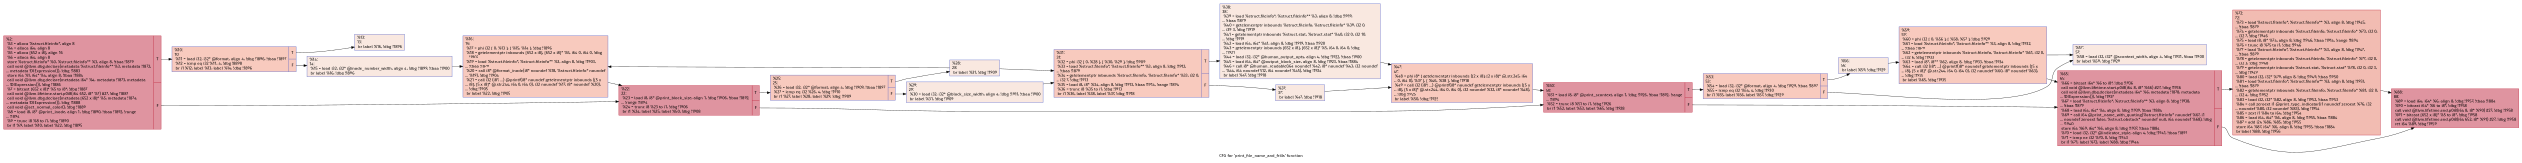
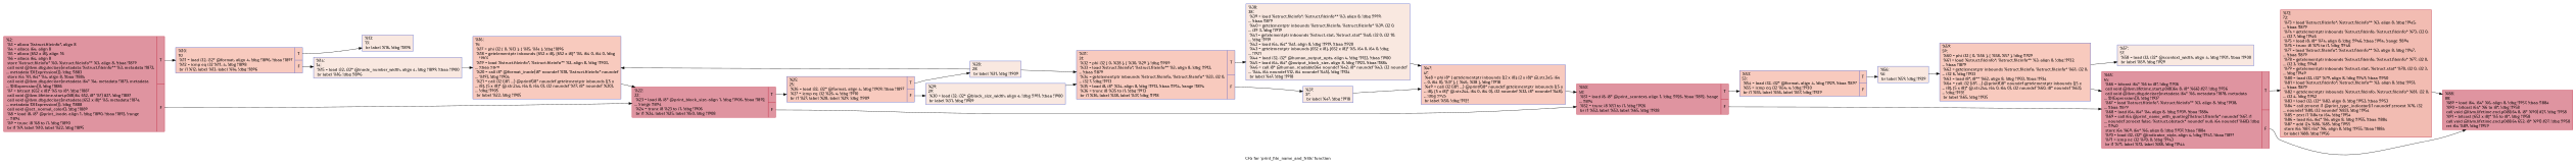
  digraph {
    fontname="Fira Sans"
    label="CFG for 'print_file_name_and_frills' function"
    rankdir=LR
    node [color="#3d50c3ff" fillcolor="#f1ccb870" fontname="Fira Sans" shape=record style=filled]
    edge [fontname="Fira Sans"]
    n1 [color="#b70d28ff" fillcolor="#b70d2870" label="{%2:\l  %3 = alloca %struct.fileinfo*, align 8\l  %4 = alloca i64, align 8\l  %5 = alloca [652 x i8], align 16\l  %6 = alloca i64, align 8\l  store %struct.fileinfo* %0, %struct.fileinfo** %3, align 8, !tbaa !1879\l  call void @llvm.dbg.declare(metadata %struct.fileinfo** %3, metadata !1872,\l... metadata !DIExpression()), !dbg !1883\l  store i64 %1, i64* %4, align 8, !tbaa !1884\l  call void @llvm.dbg.declare(metadata i64* %4, metadata !1873, metadata\l... !DIExpression()), !dbg !1886\l  %7 = bitcast [652 x i8]* %5 to i8*, !dbg !1887\l  call void @llvm.lifetime.start.p0i8(i64 652, i8* %7) #27, !dbg !1887\l  call void @llvm.dbg.declare(metadata [652 x i8]* %5, metadata !1874,\l... metadata !DIExpression()), !dbg !1888\l  call void @set_normal_color(), !dbg !1889\l  %8 = load i8, i8* @print_inode, align 1, !dbg !1890, !tbaa !1892, !range\l... !1894\l  %9 = trunc i8 %8 to i1, !dbg !1890\l  br i1 %9, label %10, label %22, !dbg !1895\l|{<s0>T|<s1>F}}"]
-   n2 [fillcolor="#ef886b70" label="{%10:\l10:                                               \l  %11 = load i32, i32* @format, align 4, !dbg !1896, !tbaa !1897\l  %12 = icmp eq i32 %11, 4, !dbg !8898\l  br i1 %12, label %13, label %14, !dbg !1896\l|{<s0>T|<s1>F}}"]
+   n2 [fillcolor="#ef886b70" label="{%10:\l10:                                               \l  %11 = load i32, i32* @format, align 4, !dbg !1896, !tbaa !1897\l  %12 = icmp eq i32 %11, 4, !dbg !1898\l  br i1 %12, label %13, label %14, !dbg !1896\l|{<s0>T|<s1>F}}"]
    n3 [color="#b70d28ff" fillcolor="#b70d2870" label="{%22:\l22:                                               \l  %23 = load i8, i8* @print_block_size, align 1, !dbg !1906, !tbaa !1892,\l... !range !1894\l  %24 = trunc i8 %23 to i1, !dbg !1906\l  br i1 %24, label %25, label %50, !dbg !1908\l|{<s0>T|<s1>F}}"]
    n4 [label="{%13:\l13:                                               \l  br label %16, !dbg !1896\l}"]
    n5 [label="{%14:\l14:                                               \l  %15 = load i32, i32* @inode_number_width, align 4, !dbg !1899, !tbaa !1900\l  br label %16, !dbg !1896\l}"]
    n6 [fillcolor="#ef886b70" label="{%25:\l25:                                               \l  %26 = load i32, i32* @format, align 4, !dbg !1909, !tbaa !1897\l  %27 = icmp eq i32 %26, 4, !dbg !1910\l  br i1 %27, label %28, label %29, !dbg !1909\l|{<s0>T|<s1>F}}"]
    n7 [color="#b70d28ff" fillcolor="#b70d2870" label="{%50:\l50:                                               \l  %51 = load i8, i8* @print_scontext, align 1, !dbg !1926, !tbaa !1892, !range\l... !1894\l  %52 = trunc i8 %51 to i1, !dbg !1926\l  br i1 %52, label %53, label %65, !dbg !1928\l|{<s0>T|<s1>F}}"]
    n8 [fillcolor="#ef886b70" label="{%16:\l16:                                               \l  %17 = phi i32 [ 0, %13 ], [ %15, %14 ], !dbg !1896\l  %18 = getelementptr inbounds [652 x i8], [652 x i8]* %5, i64 0, i64 0, !dbg\l... !1902\l  %19 = load %struct.fileinfo*, %struct.fileinfo** %3, align 8, !dbg !1903,\l... !tbaa !1879\l  %20 = call i8* @format_inode(i8* noundef %18, %struct.fileinfo* noundef\l... %19), !dbg !1904\l  %21 = call i32 (i8*, ...) @printf(i8* noundef getelementptr inbounds ([5 x\l... i8], [5 x i8]* @.str.244, i64 0, i64 0), i32 noundef %17, i8* noundef %20),\l... !dbg !1905\l  br label %22, !dbg !1905\l}"]
    n9 [label="{%28:\l28:                                               \l  br label %31, !dbg !1909\l}"]
    n10 [label="{%29:\l29:                                               \l  %30 = load i32, i32* @block_size_width, align 4, !dbg !1911, !tbaa !1900\l  br label %31, !dbg !1909\l}"]
    n11 [fillcolor="#ef886b70" label="{%53:\l53:                                               \l  %54 = load i32, i32* @format, align 4, !dbg !1929, !tbaa !1897\l  %55 = icmp eq i32 %54, 4, !dbg !1930\l  br i1 %55, label %56, label %57, !dbg !1929\l|{<s0>T|<s1>F}}"]
    n12 [color="#b70d28ff" fillcolor="#b70d2870" label="{%65:\l65:                                               \l  %66 = bitcast i64* %6 to i8*, !dbg !1936\l  call void @llvm.lifetime.start.p0i8(i64 8, i8* %66) #27, !dbg !1936\l  call void @llvm.dbg.declare(metadata i64* %6, metadata !1878, metadata\l... !DIExpression()), !dbg !1937\l  %67 = load %struct.fileinfo*, %struct.fileinfo** %3, align 8, !dbg !1938,\l... !tbaa !1879\l  %68 = load i64, i64* %4, align 8, !dbg !1939, !tbaa !1884\l  %69 = call i64 @print_name_with_quoting(%struct.fileinfo* noundef %67, i1\l... noundef zeroext false, %struct.obstack* noundef null, i64 noundef %68), !dbg\l... !1940\l  store i64 %69, i64* %6, align 8, !dbg !1937, !tbaa !1884\l  %70 = load i32, i32* @indicator_style, align 4, !dbg !1941, !tbaa !1897\l  %71 = icmp ne i32 %70, 0, !dbg !1943\l  br i1 %71, label %72, label %88, !dbg !1944\l|{<s0>T|<s1>F}}"]
    n13 [fillcolor="#ef886b70" label="{%31:\l31:                                               \l  %32 = phi i32 [ 0, %28 ], [ %30, %29 ], !dbg !1909\l  %33 = load %struct.fileinfo*, %struct.fileinfo** %3, align 8, !dbg !1912,\l... !tbaa !1879\l  %34 = getelementptr inbounds %struct.fileinfo, %struct.fileinfo* %33, i32 0,\l... i32 7, !dbg !1913\l  %35 = load i8, i8* %34, align 8, !dbg !1913, !tbaa !1914, !range !1894\l  %36 = trunc i8 %35 to i1, !dbg !1913\l  br i1 %36, label %38, label %37, !dbg !1918\l|{<s0>T|<s1>F}}"]
    n14 [label="{%56:\l56:                                               \l  br label %59, !dbg !1929\l}"]
    n15 [label="{%57:\l57:                                               \l  %58 = load i32, i32* @scontext_width, align 4, !dbg !1931, !tbaa !1900\l  br label %59, !dbg !1929\l}"]
    n16 [color="#b70d28ff" fillcolor="#e1675170" label="{%72:\l72:                                               \l  %73 = load %struct.fileinfo*, %struct.fileinfo** %3, align 8, !dbg !1945,\l... !tbaa !1879\l  %74 = getelementptr inbounds %struct.fileinfo, %struct.fileinfo* %73, i32 0,\l... i32 7, !dbg !1946\l  %75 = load i8, i8* %74, align 8, !dbg !1946, !tbaa !1914, !range !1894\l  %76 = trunc i8 %75 to i1, !dbg !1946\l  %77 = load %struct.fileinfo*, %struct.fileinfo** %3, align 8, !dbg !1947,\l... !tbaa !1879\l  %78 = getelementptr inbounds %struct.fileinfo, %struct.fileinfo* %77, i32 0,\l... i32 3, !dbg !1948\l  %79 = getelementptr inbounds %struct.stat, %struct.stat* %78, i32 0, i32 3,\l... !dbg !1949\l  %80 = load i32, i32* %79, align 8, !dbg !1949, !tbaa !1950\l  %81 = load %struct.fileinfo*, %struct.fileinfo** %3, align 8, !dbg !1951,\l... !tbaa !1879\l  %82 = getelementptr inbounds %struct.fileinfo, %struct.fileinfo* %81, i32 0,\l... i32 4, !dbg !1952\l  %83 = load i32, i32* %82, align 8, !dbg !1952, !tbaa !1953\l  %84 = call zeroext i1 @print_type_indicator(i1 noundef zeroext %76, i32\l... noundef %80, i32 noundef %83), !dbg !1954\l  %85 = zext i1 %84 to i64, !dbg !1954\l  %86 = load i64, i64* %6, align 8, !dbg !1955, !tbaa !1884\l  %87 = add i24 %86, %85, !dbg !1955\l  store i64 %87, i64* %6, align 8, !dbg !1955, !tbaa !1884\l  br label %88, !dbg !1956\l}"]
    n17 [color="#b70d28ff" fillcolor="#b70d2870" label="{%88:\l88:                                               \l  %89 = load i64, i64* %6, align 8, !dbg !1957, !tbaa !1884\l  %90 = bitcast i64* %6 to i8*, !dbg !1958\l  call void @llvm.lifetime.end.p0i8(i64 8, i8* %90) #27, !dbg !1958\l  %91 = bitcast [652 x i8]* %5 to i8*, !dbg !1958\l  call void @llvm.lifetime.end.p0i8(i64 652, i8* %91) #27, !dbg !1958\l  ret i64 %89, !dbg !1959\l}"]
    n18 [label="{%38:\l38:                                               \l  %39 = load %struct.fileinfo*, %struct.fileinfo** %3, align 8, !dbg !1919,\l... !tbaa !1879\l  %40 = getelementptr inbounds %struct.fileinfo, %struct.fileinfo* %39, i32 0,\l... i39 3, !dbg !1919\l  %41 = getelementptr inbounds %struct.stat, %struct.stat* %40, i32 0, i32 10,\l... !dbg !1919\l  %42 = load i64, i64* %41, align 8, !dbg !1919, !tbaa !1920\l  %43 = getelementptr inbounds [652 x i8], [652 x i8]* %5, i64 0, i64 0, !dbg\l... !1921\l  %44 = load i32, i32* @human_output_opts, align 4, !dbg !1922, !tbaa !1900\l  %45 = load i64, i64* @output_block_size, align 8, !dbg !1923, !tbaa !1884\l  %46 = call i8* @human_readable(i64 noundef %42, i8* noundef %43, i32 noundef\l... %44, i64 noundef 512, i64 noundef %45), !dbg !1924\l  br label %47, !dbg !1918\l}"]
    n19 [label="{%37:\l37:                                               \l  br label %47, !dbg !1918\l}"]
    n20 [fillcolor="#ef886b70" label="{%47:\l47:                                               \l  %48 = phi i8* [ getelementptr inbounds ([2 x i8], [2 x i8]* @.str.245, i64\l... 0, i64 0), %37 ], [ %46, %38 ], !dbg !1918\l  %49 = call i32 (i8*, ...) @printf(i8* noundef getelementptr inbounds ([5 x\l... i8], [5 x i8]* @.str.244, i64 0, i64 0), i32 noundef %32, i8* noundef %48),\l... !dbg !1925\l  br label %50, !dbg !1925\l}"]
    n21 [fillcolor="#ef886b70" label="{%59:\l59:                                               \l  %60 = phi i32 [ 0, %56 ], [ %58, %57 ], !dbg !1929\l  %61 = load %struct.fileinfo*, %struct.fileinfo** %3, align 8, !dbg !1932,\l... !tbaa !1879\l  %62 = getelementptr inbounds %struct.fileinfo, %struct.fileinfo* %61, i32 0,\l... i32 6, !dbg !1933\l  %63 = load i8*, i8** %62, align 8, !dbg !1933, !tbaa !1934\l  %64 = call i32 (i8*, ...) @printf(i8* noundef getelementptr inbounds ([5 x\l... i8], [5 x i8]* @.str.244, i64 0, i64 0), i32 noundef %60, i8* noundef %63),\l... !dbg !1935\l  br label %65, !dbg !1935\l}"]
    n1 -> n2 [tailport=s0]
    n1 -> n3 [tailport=s1]
    n2 -> n4 [tailport=s0]
    n2 -> n5 [tailport=s1]
    n3 -> n6 [tailport=s0]
    n3 -> n7 [tailport=s1]
    n5 -> n8
    n6 -> n9 [tailport=s0]
    n6 -> n10 [tailport=s1]
    n7 -> n11 [tailport=s0]
    n7 -> n12 [tailport=s1]
    n8 -> n3
    n9 -> n8
    n9 -> n13
    n10 -> n13
    n11 -> n14 [tailport=s0]
-   n11 -> n15 [tailport=s1]
    n12 -> n16 [tailport=s0]
    n12 -> n17 [tailport=s1]
    n13 -> n18 [tailport=s0]
    n13 -> n19 [tailport=s1]
    n14 -> n21
    n16 -> n17
    n18 -> n20
    n19 -> n20
    n20 -> n7
    n21 -> n12
    n21 -> n15
  }
